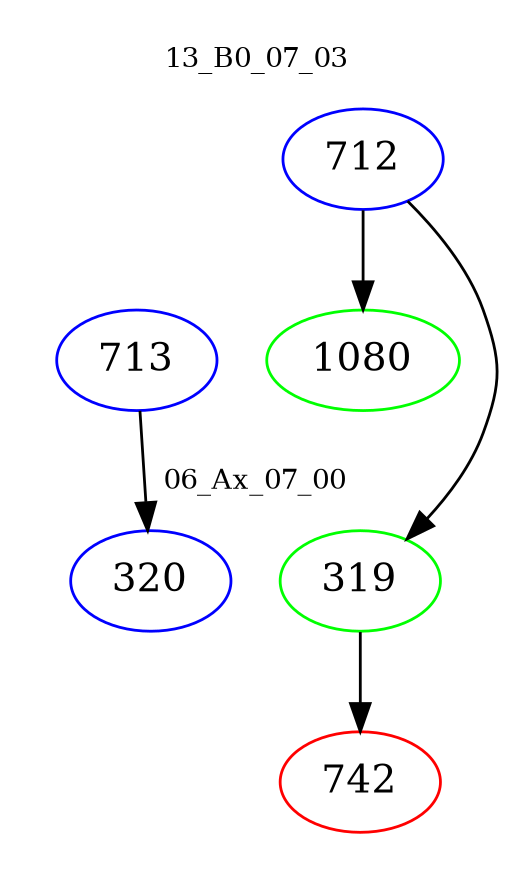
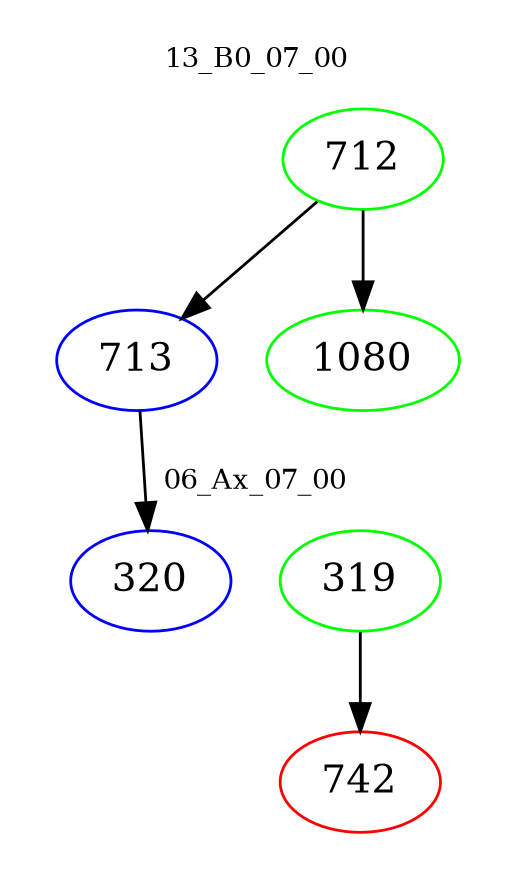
  digraph {
    node [color=green]
    edge [color=black]
    n1 [label=319]
    n2 [color=blue label=320]
    n3 [color=red label=742]
-   n4 [color=blue label=712]
+   n4 [label=712]
    n5 [color=blue label=713]
    n6 [label=1080]
    subgraph cluster_1 {
      color=white
      fontsize=10
      label="06_Ax_07_00"
      n1
      n2
      n3
    }
    subgraph cluster_2 {
      color=white
      fontsize=10
-     label="13_B0_07_03"
+     label="13_B0_07_00"
      n4
      n5
      n6
    }
    n1 -> n3
-   n4 -> n1
+   n4 -> n5
    n4 -> n6
    n5 -> n2
  }
